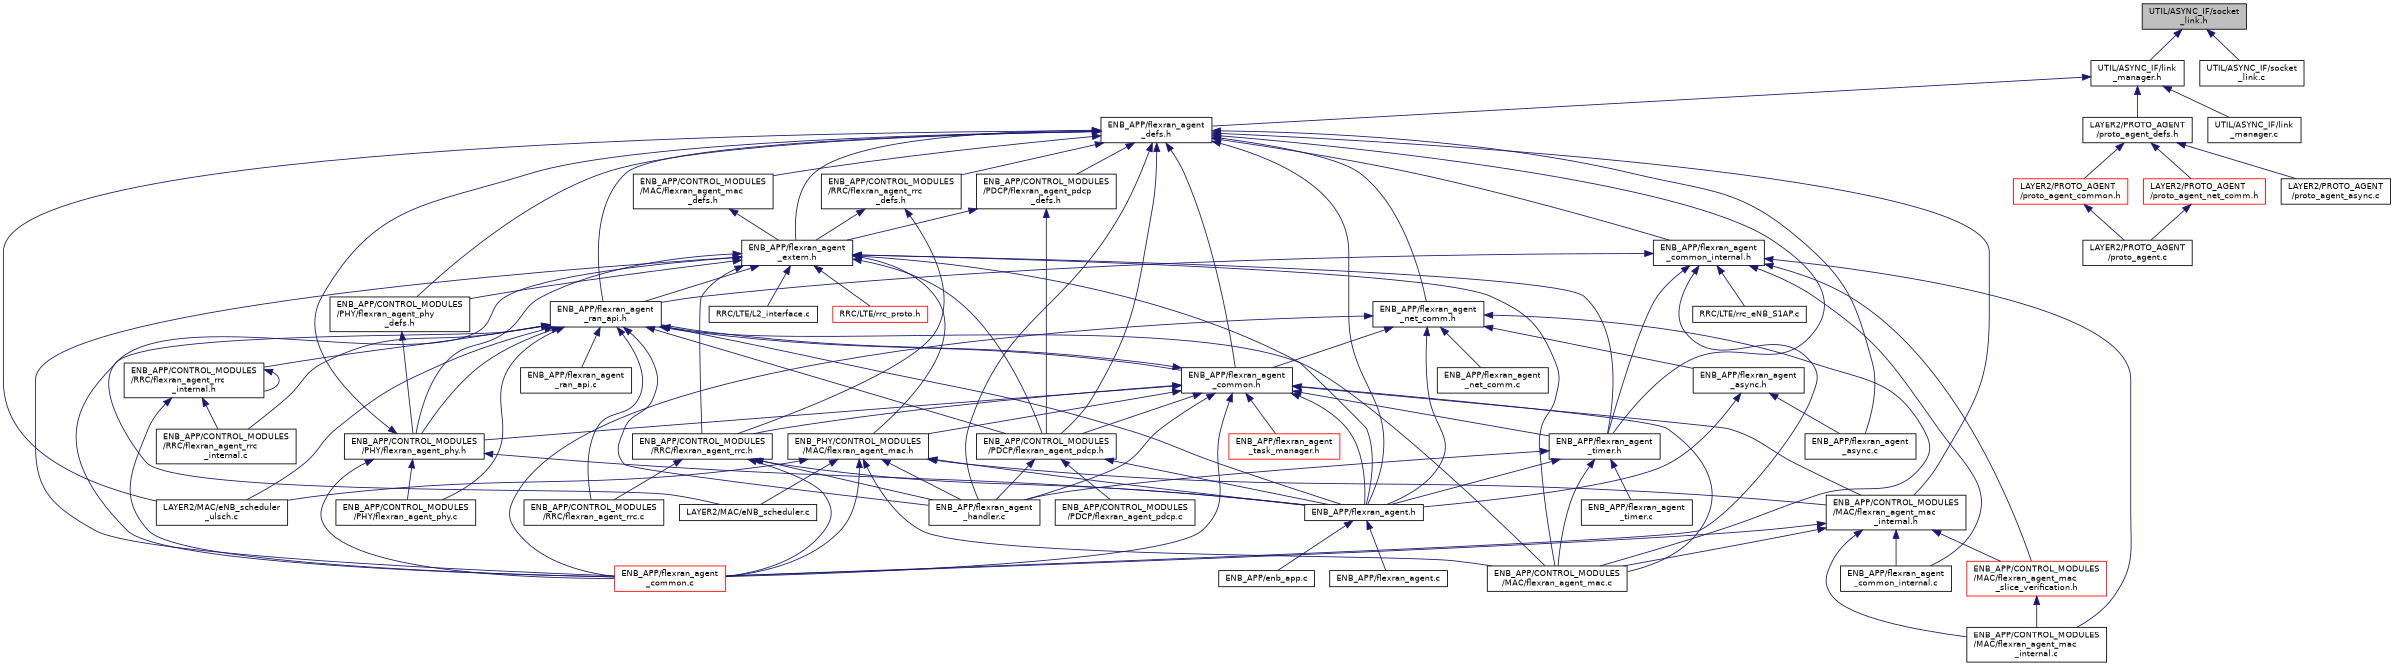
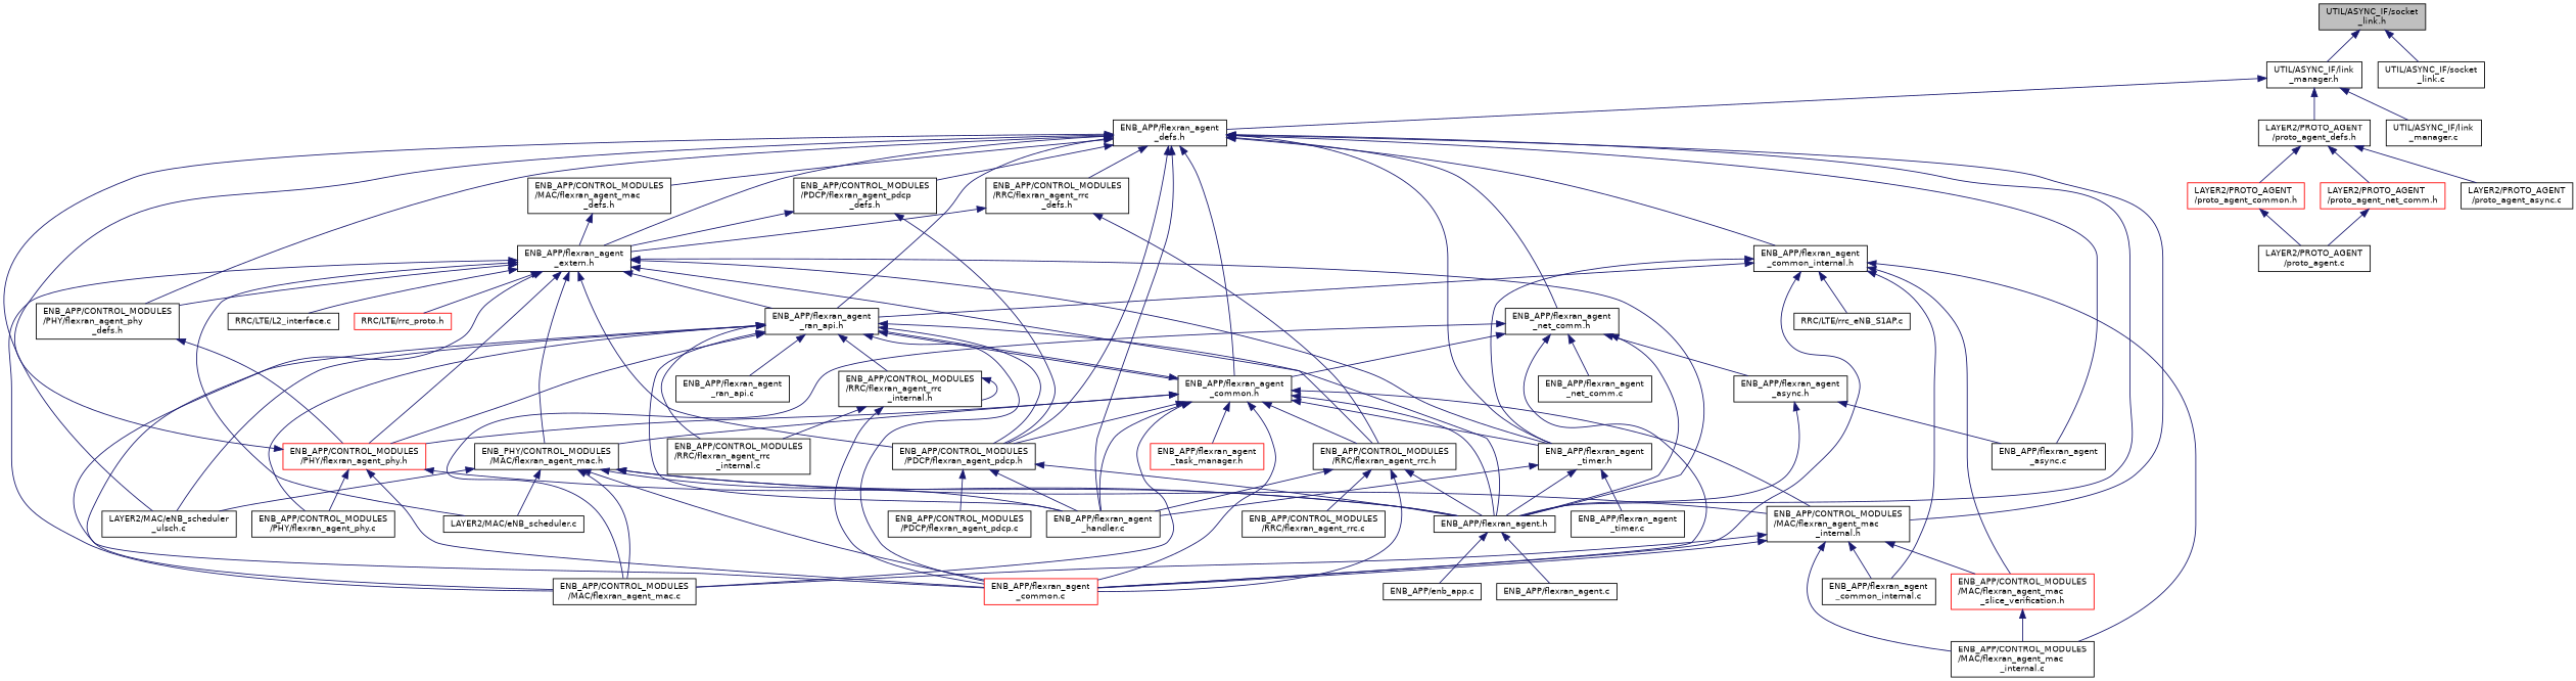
  digraph {
    node [color=black fillcolor=white fontname=Helvetica fontsize=10 shape=record style=filled]
    edge [color=midnightblue dir=back fontname=Helvetica fontsize=10 labelfontname=Helvetica labelfontsize=10 style=solid]
    n1 [fillcolor=grey75 fontcolor=black height=0.2 label="UTIL/ASYNC_IF/socket\l_link.h" width=0.4]
    n2 [height=0.2 label="UTIL/ASYNC_IF/link\l_manager.h" width=0.4]
    n3 [height=0.2 label="UTIL/ASYNC_IF/socket\l_link.c" width=0.4]
    n4 [height=0.2 label="ENB_APP/flexran_agent\l_defs.h" width=0.4]
    n5 [height=0.2 label="LAYER2/PROTO_AGENT\l/proto_agent_defs.h" width=0.4]
    n6 [height=0.2 label="UTIL/ASYNC_IF/link\l_manager.c" width=0.4]
    n7 [height=0.2 label="ENB_APP/CONTROL_MODULES\l/MAC/flexran_agent_mac\l_defs.h" width=0.4]
    n8 [height=0.2 label="ENB_APP/flexran_agent\l_extern.h" width=0.4]
    n9 [height=0.2 label="ENB_APP/CONTROL_MODULES\l/MAC/flexran_agent_mac\l_internal.h" width=0.4]
    n10 [height=0.2 label="ENB_APP/flexran_agent.h" width=0.4]
    n11 [height=0.2 label="ENB_APP/flexran_agent\l_handler.c" width=0.4]
    n12 [height=0.2 label="LAYER2/MAC/eNB_scheduler\l_ulsch.c" width=0.4]
    n13 [height=0.2 label="ENB_APP/CONTROL_MODULES\l/PDCP/flexran_agent_pdcp.h" width=0.4]
    n14 [height=0.2 label="ENB_APP/flexran_agent\l_ran_api.h" width=0.4]
    n15 [height=0.2 label="ENB_APP/flexran_agent\l_common.h" width=0.4]
    n16 [height=0.2 label="ENB_APP/flexran_agent\l_timer.h" width=0.4]
    n17 [height=0.2 label="ENB_APP/CONTROL_MODULES\l/PDCP/flexran_agent_pdcp\l_defs.h" width=0.4]
    n18 [height=0.2 label="ENB_APP/CONTROL_MODULES\l/PHY/flexran_agent_phy\l_defs.h" width=0.4]
    n19 [height=0.2 label="ENB_APP/CONTROL_MODULES\l/RRC/flexran_agent_rrc\l_defs.h" width=0.4]
    n20 [height=0.2 label="ENB_APP/flexran_agent\l_async.c" width=0.4]
    n21 [height=0.2 label="ENB_APP/flexran_agent\l_common_internal.h" width=0.4]
    n22 [height=0.2 label="ENB_APP/flexran_agent\l_net_comm.h" width=0.4]
    n23 [height=0.2 label="LAYER2/PROTO_AGENT\l/proto_agent_async.c" width=0.4]
    n24 [color=red height=0.2 label="LAYER2/PROTO_AGENT\l/proto_agent_common.h" width=0.4]
    n25 [color=red height=0.2 label="LAYER2/PROTO_AGENT\l/proto_agent_net_comm.h" width=0.4]
-   n26 [height=0.2 label="ENB_APP/CONTROL_MODULES\l/PHY/flexran_agent_phy.h" width=0.4]
+   n26 [color=red height=0.2 label="ENB_APP/CONTROL_MODULES\l/PHY/flexran_agent_phy.h" width=0.4]
    n27 [height=0.2 label="ENB_APP/CONTROL_MODULES\l/MAC/flexran_agent_mac.c" width=0.4]
    n28 [height=0.2 label="ENB_PHY/CONTROL_MODULES\l/MAC/flexran_agent_mac.h" width=0.4]
    n29 [color=red height=0.2 label="ENB_APP/flexran_agent\l_common.c" width=0.4]
    n30 [height=0.2 label="LAYER2/MAC/eNB_scheduler.c" width=0.4]
    n31 [height=0.2 label="ENB_APP/CONTROL_MODULES\l/RRC/flexran_agent_rrc.h" width=0.4]
    n32 [height=0.2 label="RRC/LTE/L2_interface.c" width=0.4]
    n33 [color=red height=0.2 label="RRC/LTE/rrc_proto.h" width=0.4]
    n34 [height=0.2 label="ENB_APP/CONTROL_MODULES\l/MAC/flexran_agent_mac\l_internal.c" width=0.4]
    n35 [color=red height=0.2 label="ENB_APP/CONTROL_MODULES\l/MAC/flexran_agent_mac\l_slice_verification.h" width=0.4]
    n36 [height=0.2 label="ENB_APP/flexran_agent\l_common_internal.c" width=0.4]
    n37 [height=0.2 label="ENB_APP/enb_app.c" width=0.4]
    n38 [height=0.2 label="ENB_APP/flexran_agent.c" width=0.4]
    n39 [height=0.2 label="ENB_APP/CONTROL_MODULES\l/PDCP/flexran_agent_pdcp.c" width=0.4]
    n40 [height=0.2 label="ENB_APP/CONTROL_MODULES\l/PHY/flexran_agent_phy.c" width=0.4]
    n41 [height=0.2 label="ENB_APP/CONTROL_MODULES\l/RRC/flexran_agent_rrc.c" width=0.4]
    n42 [height=0.2 label="ENB_APP/CONTROL_MODULES\l/RRC/flexran_agent_rrc\l_internal.c" width=0.4]
    n43 [height=0.2 label="ENB_APP/CONTROL_MODULES\l/RRC/flexran_agent_rrc\l_internal.h" width=0.4]
    n44 [height=0.2 label="ENB_APP/flexran_agent\l_ran_api.c" width=0.4]
    n45 [color=red height=0.2 label="ENB_APP/flexran_agent\l_task_manager.h" width=0.4]
    n46 [height=0.2 label="ENB_APP/flexran_agent\l_timer.c" width=0.4]
    n47 [height=0.2 label="RRC/LTE/rrc_eNB_S1AP.c" width=0.4]
    n48 [height=0.2 label="ENB_APP/flexran_agent\l_async.h" width=0.4]
    n49 [height=0.2 label="ENB_APP/flexran_agent\l_net_comm.c" width=0.4]
    n50 [height=0.2 label="LAYER2/PROTO_AGENT\l/proto_agent.c" width=0.4]
    n1 -> n2
    n1 -> n3
    n2 -> n4
    n2 -> n5
    n2 -> n6
    n4 -> n7
    n4 -> n8
    n4 -> n9
    n4 -> n10
    n4 -> n11
    n4 -> n12
    n4 -> n13
    n4 -> n14
    n4 -> n15
    n4 -> n16
    n4 -> n17
    n4 -> n18
    n4 -> n19
    n4 -> n20
    n4 -> n21
    n4 -> n22
    n5 -> n23
    n5 -> n24
    n5 -> n25
    n7 -> n8
    n8 -> n10
    n8 -> n13
    n8 -> n14
    n8 -> n16
    n8 -> n18
    n8 -> n26
    n8 -> n27
    n8 -> n28
    n8 -> n29
    n8 -> n30
    n8 -> n31
    n8 -> n32
    n8 -> n33
    n9 -> n27
    n9 -> n29
    n9 -> n34
    n9 -> n35
    n9 -> n36
    n10 -> n37
    n10 -> n38
    n13 -> n10
    n13 -> n11
    n13 -> n39
    n14 -> n10
    n14 -> n11
    n14 -> n12
    n14 -> n13
    n14 -> n15
    n14 -> n26
    n14 -> n27
    n14 -> n29
    n14 -> n40
-   n14 -> n41
    n14 -> n42
    n14 -> n43
    n14 -> n44
    n15 -> n9
    n15 -> n10
    n15 -> n11
    n15 -> n13
    n15 -> n14
    n15 -> n16
    n15 -> n26
    n15 -> n27
    n15 -> n28
    n15 -> n29
    n15 -> n31
    n15 -> n45
    n16 -> n10
    n16 -> n11
-   n16 -> n27
    n16 -> n46
    n17 -> n8
    n17 -> n13
    n18 -> n26
    n19 -> n8
    n19 -> n31
    n21 -> n14
    n21 -> n16
    n21 -> n29
    n21 -> n34
    n21 -> n35
    n21 -> n36
    n21 -> n47
    n22 -> n10
    n22 -> n15
    n22 -> n27
    n22 -> n29
    n22 -> n48
    n22 -> n49
    n24 -> n50
    n25 -> n50
    n26 -> n4
    n26 -> n10
    n26 -> n29
    n26 -> n40
    n28 -> n9
    n28 -> n10
    n28 -> n11
    n28 -> n12
    n28 -> n27
    n28 -> n29
    n28 -> n30
    n31 -> n10
    n31 -> n11
    n31 -> n29
    n31 -> n41
    n35 -> n34
    n43 -> n29
    n43 -> n42
    n43 -> n43
    n48 -> n10
    n48 -> n20
  }
